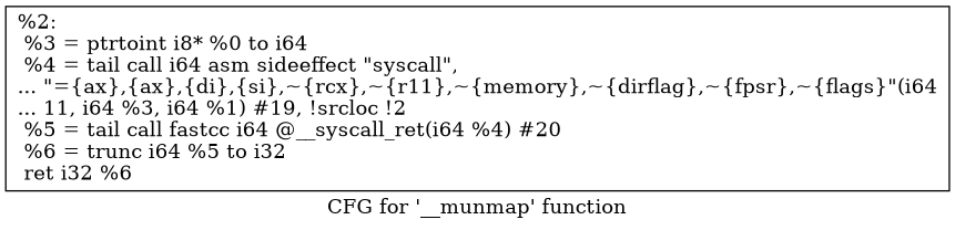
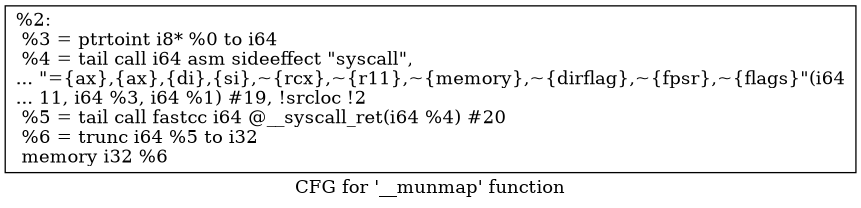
  digraph {
    label="CFG for '__munmap' function"
-   n1 [label="{%2:\l  %3 = ptrtoint i8* %0 to i64\l  %4 = tail call i64 asm sideeffect \"syscall\",\l... \"=\{ax\},\{ax\},\{di\},\{si\},~\{rcx\},~\{r11\},~\{memory\},~\{dirflag\},~\{fpsr\},~\{flags\}\"(i64\l... 11, i64 %3, i64 %1) #19, !srcloc !2\l  %5 = tail call fastcc i64 @__syscall_ret(i64 %4) #20\l  %6 = trunc i64 %5 to i32\l  ret i32 %6\l}" shape=record]
+   n1 [label="{%2:\l  %3 = ptrtoint i8* %0 to i64\l  %4 = tail call i64 asm sideeffect \"syscall\",\l... \"=\{ax\},\{ax\},\{di\},\{si\},~\{rcx\},~\{r11\},~\{memory\},~\{dirflag\},~\{fpsr\},~\{flags\}\"(i64\l... 11, i64 %3, i64 %1) #19, !srcloc !2\l  %5 = tail call fastcc i64 @__syscall_ret(i64 %4) #20\l  %6 = trunc i64 %5 to i32\l  memory i32 %6\l}" shape=record]
  }
